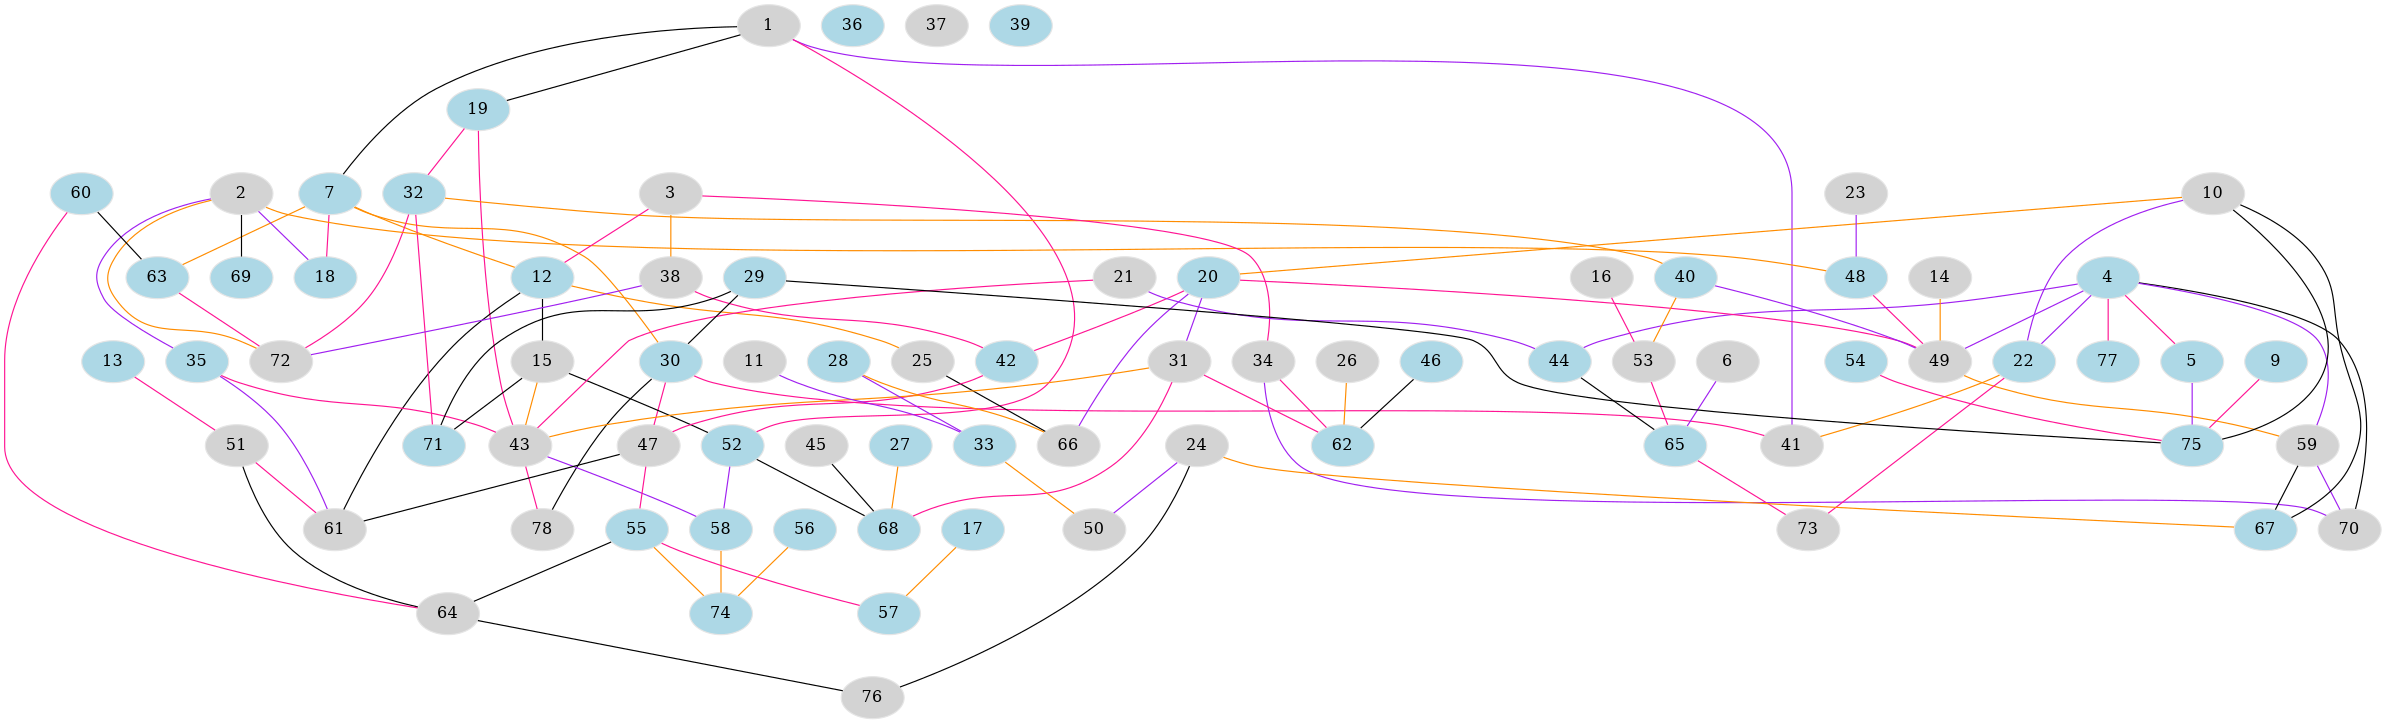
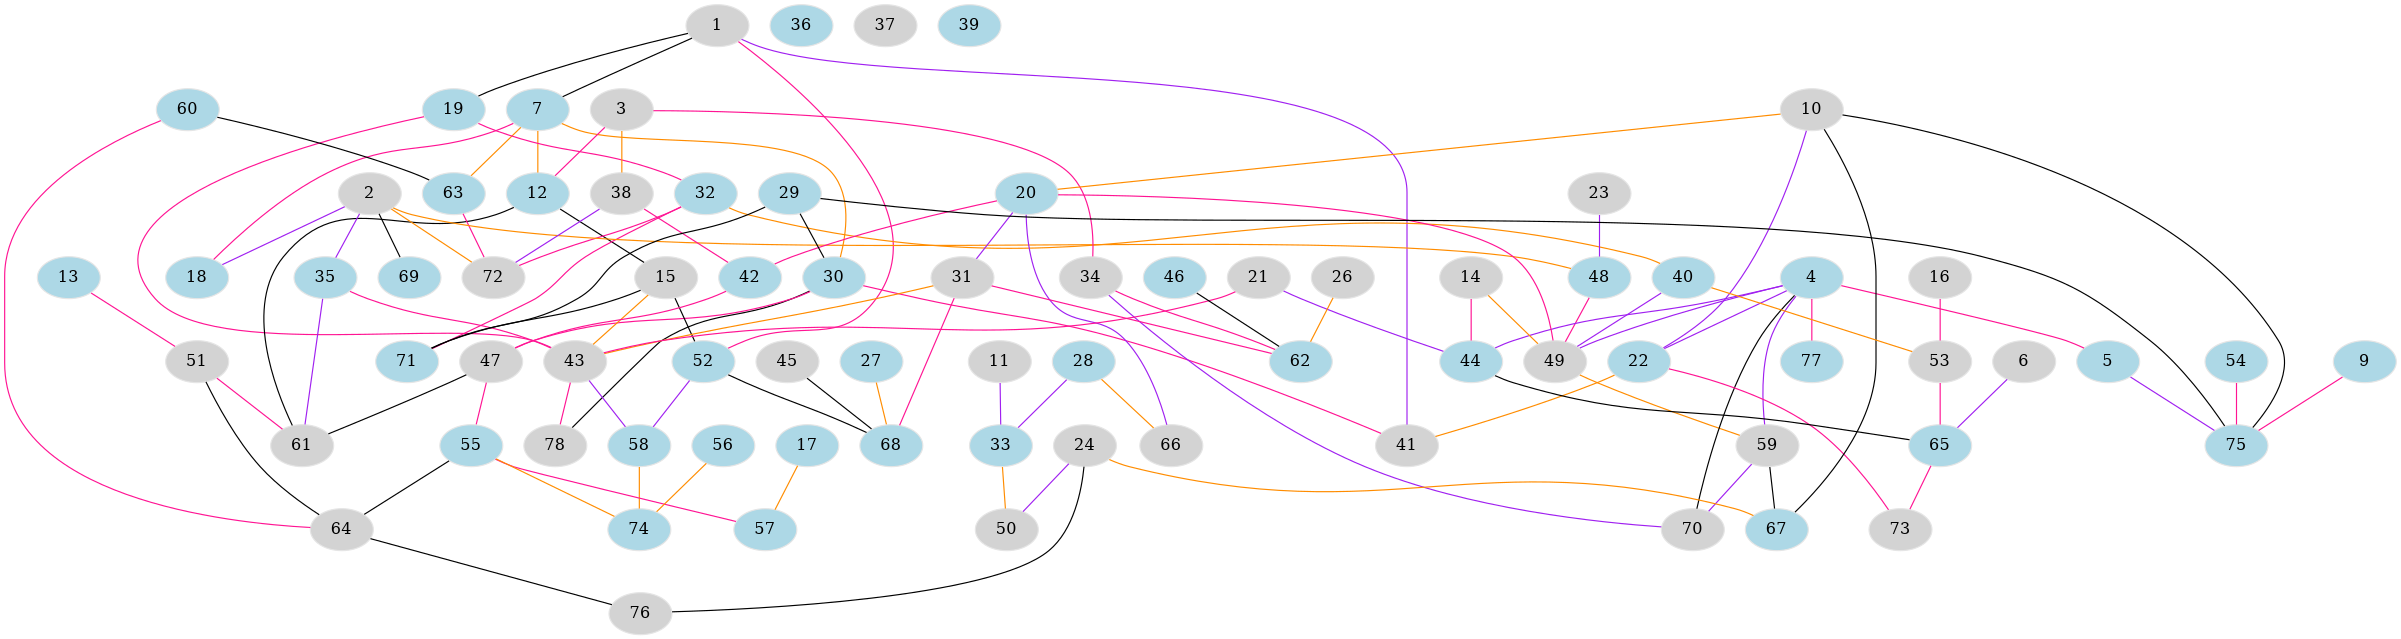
  graph {
    node [color=gray90 fillcolor=lightblue style=filled]
    edge [color=deeppink]
    1 [fillcolor=lightgrey]
    7
    19
    41 [fillcolor=lightgrey]
    52
    18
    12
    30
    63
    43 [fillcolor=lightgrey]
    32
    68
    58
    2 [fillcolor=lightgrey]
    35
    48
    69
    72 [fillcolor=lightgrey]
    61 [fillcolor=lightgrey]
    49 [fillcolor=lightgrey]
    3 [fillcolor=lightgrey]
    34 [fillcolor=lightgrey]
    38 [fillcolor=lightgrey]
    15 [fillcolor=lightgrey]
-   25 [fillcolor=lightgrey]
    70 [fillcolor=lightgrey]
    62
    42
    4
    5
    22
    44
    59 [fillcolor=lightgrey]
    77
    75
    73 [fillcolor=lightgrey]
    65
    67
    6 [fillcolor=lightgrey]
    78 [fillcolor=lightgrey]
    47 [fillcolor=lightgrey]
    66 [fillcolor=lightgrey]
    9
    10 [fillcolor=lightgrey]
    20
    31 [fillcolor=lightgrey]
    11 [fillcolor=lightgrey]
    33
    50 [fillcolor=lightgrey]
    71
    51 [fillcolor=lightgrey]
    13
    64 [fillcolor=lightgrey]
    14 [fillcolor=lightgrey]
    16 [fillcolor=lightgrey]
    53 [fillcolor=lightgrey]
    17
    57
    40
    21 [fillcolor=lightgrey]
    23 [fillcolor=lightgrey]
    24 [fillcolor=lightgrey]
    76 [fillcolor=lightgrey]
    26 [fillcolor=lightgrey]
    27
    28
    29
    55
    36
    37 [fillcolor=lightgrey]
    39
    74
    45 [fillcolor=lightgrey]
    46
    54
    56
    60
    1 -- 7 [color=black]
    1 -- 19 [color=black]
    1 -- 41 [color=purple]
    1 -- 52
    7 -- 18
    7 -- 12 [color=darkorange]
    7 -- 30 [color=darkorange]
    7 -- 63 [color=darkorange]
    19 -- 43
    19 -- 32
    52 -- 68 [color=black]
    52 -- 58 [color=purple]
    12 -- 61 [color=black]
    12 -- 15 [color=black]
-   12 -- 25 [color=darkorange]
    30 -- 41
    30 -- 78 [color=black]
    30 -- 47
    63 -- 72
    43 -- 58 [color=purple]
    43 -- 78
    32 -- 72
    32 -- 71
    32 -- 40 [color=darkorange]
    58 -- 74 [color=darkorange]
    2 -- 18 [color=purple]
    2 -- 35 [color=purple]
    2 -- 48 [color=darkorange]
    2 -- 69 [color=black]
    2 -- 72 [color=darkorange]
    35 -- 43
    35 -- 61 [color=purple]
    48 -- 49
    49 -- 59 [color=darkorange]
    3 -- 12
    3 -- 34
    3 -- 38 [color=darkorange]
    34 -- 70 [color=purple]
    34 -- 62
    38 -- 72 [color=purple]
    38 -- 42
    15 -- 52 [color=black]
    15 -- 43 [color=darkorange]
    15 -- 71 [color=black]
-   25 -- 66 [color=black]
    42 -- 47
    4 -- 49 [color=purple]
    4 -- 70 [color=black]
    4 -- 5
    4 -- 22 [color=purple]
    4 -- 44 [color=purple]
    4 -- 59 [color=purple]
    4 -- 77
    5 -- 75 [color=purple]
    22 -- 41 [color=darkorange]
    22 -- 73
    44 -- 65 [color=black]
    59 -- 70 [color=purple]
    59 -- 67 [color=black]
    65 -- 73
    6 -- 65 [color=purple]
    47 -- 61 [color=black]
    47 -- 55
    9 -- 75
    10 -- 22 [color=purple]
    10 -- 75 [color=black]
    10 -- 67 [color=black]
    10 -- 20 [color=darkorange]
    20 -- 49
    20 -- 42
    20 -- 66 [color=purple]
    20 -- 31 [color=purple]
    31 -- 43 [color=darkorange]
    31 -- 68
    31 -- 62
    11 -- 33 [color=purple]
    33 -- 50 [color=darkorange]
    51 -- 61
    51 -- 64 [color=black]
    13 -- 51
    64 -- 76 [color=black]
    14 -- 49 [color=darkorange]
+   14 -- 44
    16 -- 53
    53 -- 65
    17 -- 57 [color=darkorange]
    40 -- 49 [color=purple]
    40 -- 53 [color=darkorange]
    21 -- 43
    21 -- 44 [color=purple]
    23 -- 48 [color=purple]
    24 -- 67 [color=darkorange]
    24 -- 50 [color=purple]
    24 -- 76 [color=black]
    26 -- 62 [color=darkorange]
    27 -- 68 [color=darkorange]
    28 -- 66 [color=darkorange]
    28 -- 33 [color=purple]
    29 -- 30 [color=black]
    29 -- 75 [color=black]
    29 -- 71 [color=black]
    55 -- 64 [color=black]
    55 -- 57
    55 -- 74 [color=darkorange]
    45 -- 68 [color=black]
    46 -- 62 [color=black]
    54 -- 75
    56 -- 74 [color=darkorange]
    60 -- 63 [color=black]
    60 -- 64
  }
